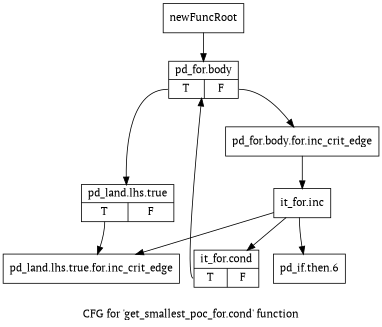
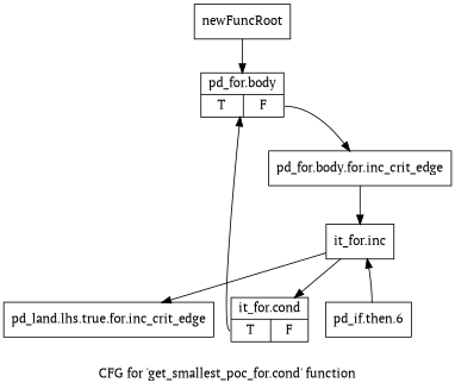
  digraph {
    fontname="PT Serif"
    label="CFG for 'get_smallest_poc_for.cond' function"
    node [fontname="PT Serif" shape=record]
    edge [fontname="PT Serif"]
    n1 [label="{newFuncRoot}"]
    n2 [label="{pd_for.body|{<s0>T|<s1>F}}"]
    n3 [label="{it_for.cond|{<s0>T|<s1>F}}"]
-   n4 [label="{pd_land.lhs.true|{<s0>T|<s1>F}}"]
    n5 [label="{pd_for.body.for.inc_crit_edge}"]
    n6 [label="{pd_land.lhs.true.for.inc_crit_edge}"]
    n7 [label="{it_for.inc}"]
    n8 [label="{pd_if.then.6}"]
    n1 -> n2
-   n2 -> n4 [tailport=s0]
    n2 -> n5 [tailport=s1]
    n3 -> n2 [tailport=s0]
-   n4 -> n6 [tailport=s0]
    n5 -> n7
    n7 -> n3
    n7 -> n6
-   n7 -> n8
+   n8 -> n7
  }
